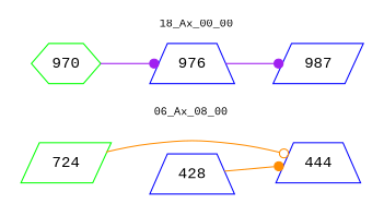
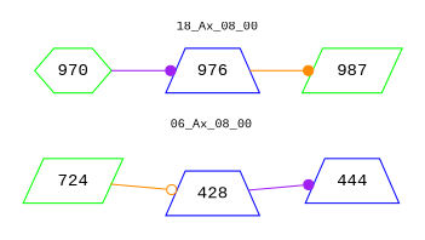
  digraph {
    fontname="Liberation Mono"
    rankdir=LR
    node [color=blue fontname="Liberation Mono" shape=trapezium]
    edge [arrowhead=dot color=darkorange fontname="Liberation Mono"]
    n1 [color=green label=724 shape=parallelogram]
    n2 [label=428]
    n3 [label=444]
    n4 [color=green label=970 shape=hexagon]
    n5 [label=976]
-   n6 [label=987 shape=parallelogram]
+   n6 [color=green label=987 shape=parallelogram]
    subgraph cluster_1 {
      color=white
      fontsize=10
      label="06_Ax_08_00"
      n1
      n2
      n3
    }
    subgraph cluster_2 {
      color=white
      fontsize=10
-     label="18_Ax_00_00"
+     label="18_Ax_08_00"
      n4
      n5
      n6
    }
-   n1 -> n3 [arrowhead=odot]
-   n2 -> n3
+   n1 -> n2 [arrowhead=odot]
+   n2 -> n3 [color=purple]
    n4 -> n5 [color=purple]
-   n5 -> n6 [color=purple]
+   n5 -> n6
  }
